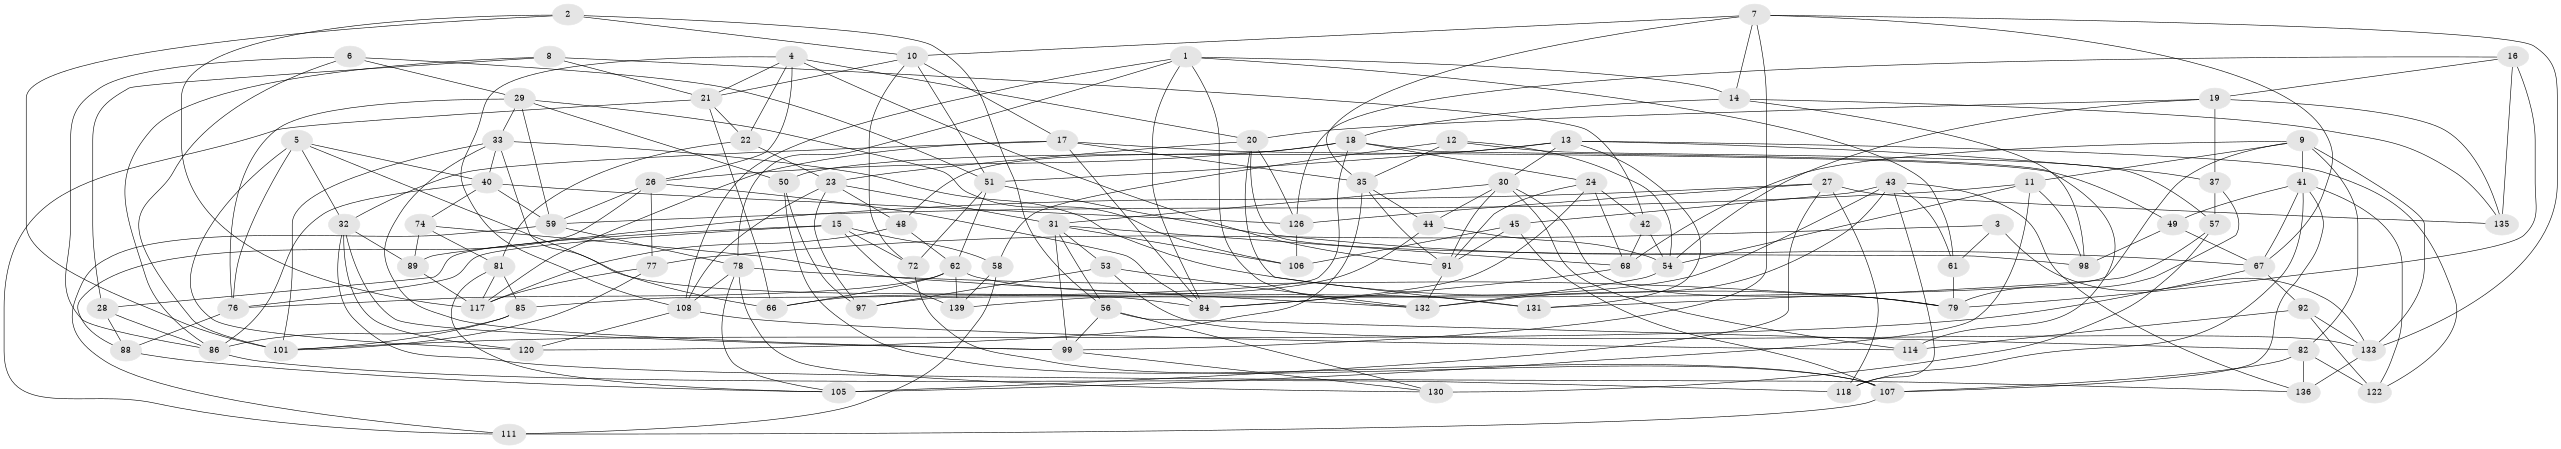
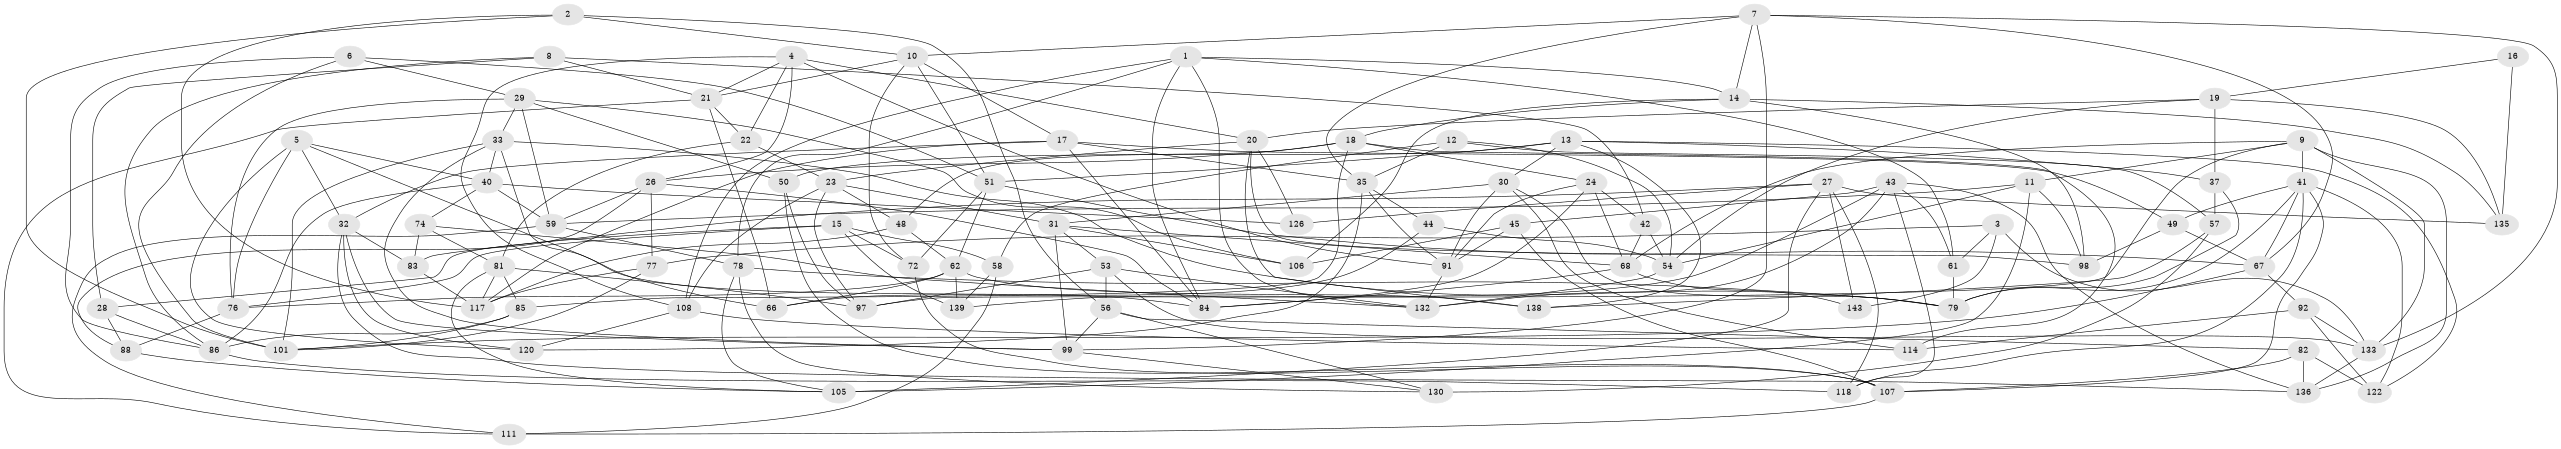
  graph {
    node [color=gray90 style=filled]
    1 [super="+39"]
    14 [super="+34"]
    61
    78 [super="+80"]
    84 [super="+95"]
    108 [super="+113"]
    132 [super="+145"]
    98
    18 [super="+52"]
    106
    135
    79 [super="+83"]
    105 [super="+137"]
    130
    120
    114
    10 [super="+70"]
    21 [super="+146"]
    51 [super="+65"]
    17 [super="+25"]
    72
    2
    56 [super="+93"]
    101 [super="+112"]
    117 [super="+122"]
    99 [super="+116"]
    82 [super="+121"]
    3
    77
    133 [super="+141"]
+   143
    136
    4 [super="+96"]
    20 [super="+90"]
    22
    26 [super="+46"]
    91 [super="+138"]
-   131
+   131 [label=138]
    126
    23 [super="+110"]
    66
    111
    81 [super="+134"]
    59 [super="+87"]
    88
    5 [super="+75"]
    32 [super="+63"]
    40 [super="+60"]
    76 [super="+140"]
-   89
+   89 [label=83]
    86 [super="+124"]
    74
    29 [super="+144"]
    50
    33 [super="+36"]
    6
    67 [super="+129"]
    62 [super="+73"]
    118
    7 [super="+115"]
    35 [super="+55"]
    44
    92
    8
    28
    42
    68 [super="+94"]
    54 [super="+104"]
    9 [super="+119"]
    11 [super="+64"]
    41 [super="+100"]
    97 [super="+103"]
    n73 [label=122]
    49
    107 [super="+109"]
    12
    57
    58
    139
    13 [super="+128"]
    30 [super="+142"]
    37
    31 [super="+71"]
    24 [super="+38"]
    48
    85
    15 [super="+123"]
    19 [super="+125"]
    16
    53 [super="+69"]
    27 [super="+102"]
    43 [super="+47"]
    45
    1 -- 14
    1 -- 61
    1 -- 78
    1 -- 84
    1 -- 108
    1 -- 132
    14 -- 98
    14 -- 18
-   126 -- 106
+   14 -- 106
    14 -- 135
    61 -- 79
-   78 -- 108
    78 -- 79
    78 -- 105
    78 -- 130
    108 -- 120
    108 -- 114
    18 -- 114
    18 -- 26
    18 -- 24
    18 -- 48
    18 -- 85
    10 -- 21
    10 -- 51
    10 -- 17
    10 -- 72
    21 -- 22
    21 -- 66
    21 -- 111
    51 -- 72
    51 -- 67
    51 -- 62
    17 -- 84
    17 -- 117
    17 -- 32
    17 -- 35
    17 -- 49
    72 -- 107
    2 -- 10
    2 -- 56
    2 -- 101
    2 -- 117
    56 -- 130
    56 -- 99
    56 -- 82 [weight=2]
    99 -- 130
    82 -- 136
    82 -- n73
    82 -- 107
    3 -- 61
    3 -- 77
    3 -- 133
+   3 -- 143
    77 -- 101
    77 -- 117
    133 -- 136
    4 -- 108
    4 -- 21
    4 -- 20
    4 -- 22
    4 -- 26
    4 -- 91
    20 -- 98
    20 -- 131
    20 -- 126
    20 -- 23
    22 -- 23
    22 -- 81
    26 -- 84
    26 -- 77
    26 -- 59
    26 -- 88
    91 -- 132
    23 -- 108
    23 -- 97
    23 -- 31
    23 -- 48
    81 -- 105
    81 -- 117
+   81 -- 97
    81 -- 85
    59 -- 78
    59 -- 111
    88 -- 105
    5 -- 84
    5 -- 120
    5 -- 32
    5 -- 40
    5 -- 76 [weight=2]
    32 -- 120
    32 -- 99
    32 -- 136
    32 -- 89
    40 -- 126
    40 -- 59
    40 -- 86
    40 -- 74
    76 -- 88
    89 -- 117
    86 -- 118
    74 -- 132
    74 -- 81
    74 -- 89
    29 -- 106
    29 -- 59
    29 -- 76
    29 -- 50
    29 -- 33
    50 -- 97
    50 -- 107
    33 -- 79
    33 -- 101
    33 -- 99
    33 -- 66
    33 -- 40
    6 -- 51
    6 -- 101
    6 -- 86
    6 -- 29
    67 -- 101
    67 -- 92
    62 -- 131
    62 -- 66
    62 -- 76
    62 -- 139
    7 -- 14
    7 -- 10
    7 -- 99
    7 -- 133
    7 -- 67
    7 -- 35
    35 -- 120
    35 -- 91
    35 -- 44
    44 -- 66
    44 -- 54
    92 -- 114
    92 -- 133
    92 -- n73
    8 -- 21
    8 -- 86
    8 -- 28
    8 -- 42
    28 -- 88
    28 -- 86
    42 -- 68
    42 -- 54
    68 -- 84
+   68 -- 143
    54 -- 132
-   9 -- 82
+   9 -- 136
    9 -- 133
    9 -- 68
    9 -- 11
    9 -- 41
    9 -- 97
    11 -- 98
    11 -- 105 [weight=2]
    11 -- 59
    11 -- 54
    41 -- 67
    41 -- 118
    41 -- n73
    41 -- 49
    41 -- 107
    49 -- 98
    49 -- 67
    107 -- 111
    12 -- 35
    12 -- 54
    12 -- 57
    12 -- 58
    57 -- 130
    57 -- 131
    58 -- 111
    58 -- 139
    13 -- 51
    13 -- 131
    13 -- 50
    13 -- n73
    13 -- 30
    13 -- 37
    30 -- 79
    30 -- 114
    30 -- 91
-   30 -- 44
    30 -- 31
    37 -- 79
    37 -- 57
    31 -- 106
    31 -- 99
    31 -- 68
    31 -- 53
    24 -- 84 [weight=2]
    24 -- 91
    24 -- 42
    24 -- 68
    48 -- 117
    48 -- 62
    85 -- 101
    85 -- 86
    15 -- 72
    15 -- 76
    15 -- 28
    15 -- 58
    15 -- 139
    19 -- 135
    19 -- 20
    19 -- 54
    19 -- 37
    16 -- 135
-   16 -- 79
-   16 -- 126
+   41 -- 79
    16 -- 19
    53 -- 132
-   31 -- 56
+   53 -- 56
    53 -- 133
    53 -- 97 [weight=2]
    27 -- 135
    27 -- 105
+   27 -- 143
    27 -- 126
    27 -- 89
    27 -- 118
    43 -- 61
    43 -- 132
    43 -- 136
    43 -- 118
    43 -- 139
    43 -- 45
    45 -- 106
    45 -- 91
    45 -- 107
  }
